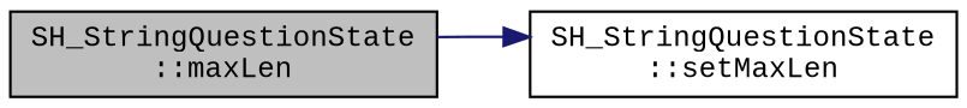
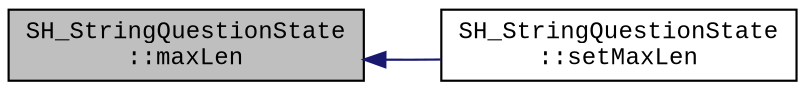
  digraph {
    rankdir=LR
    fontname="Liberation Mono"
    node [color=black fontname="Liberation Mono" fontsize=11 shape=record]
    n1 [fillcolor=grey75 fontcolor=black height=0.2 label="SH_StringQuestionState\l::maxLen" style=filled width=0.4]
    n2 [height=0.2 label="SH_StringQuestionState\l::setMaxLen" width=0.4]
-   n2 -> n1 [color=midnightblue dir=back fontname="Liberation Mono" fontsize=11 labelfontname=Verdana labelfontsize=11 style=solid]
+   n1 -> n2 [color=midnightblue dir=back fontname="Liberation Mono" fontsize=11 labelfontname=Verdana labelfontsize=11 style=solid]
  }
